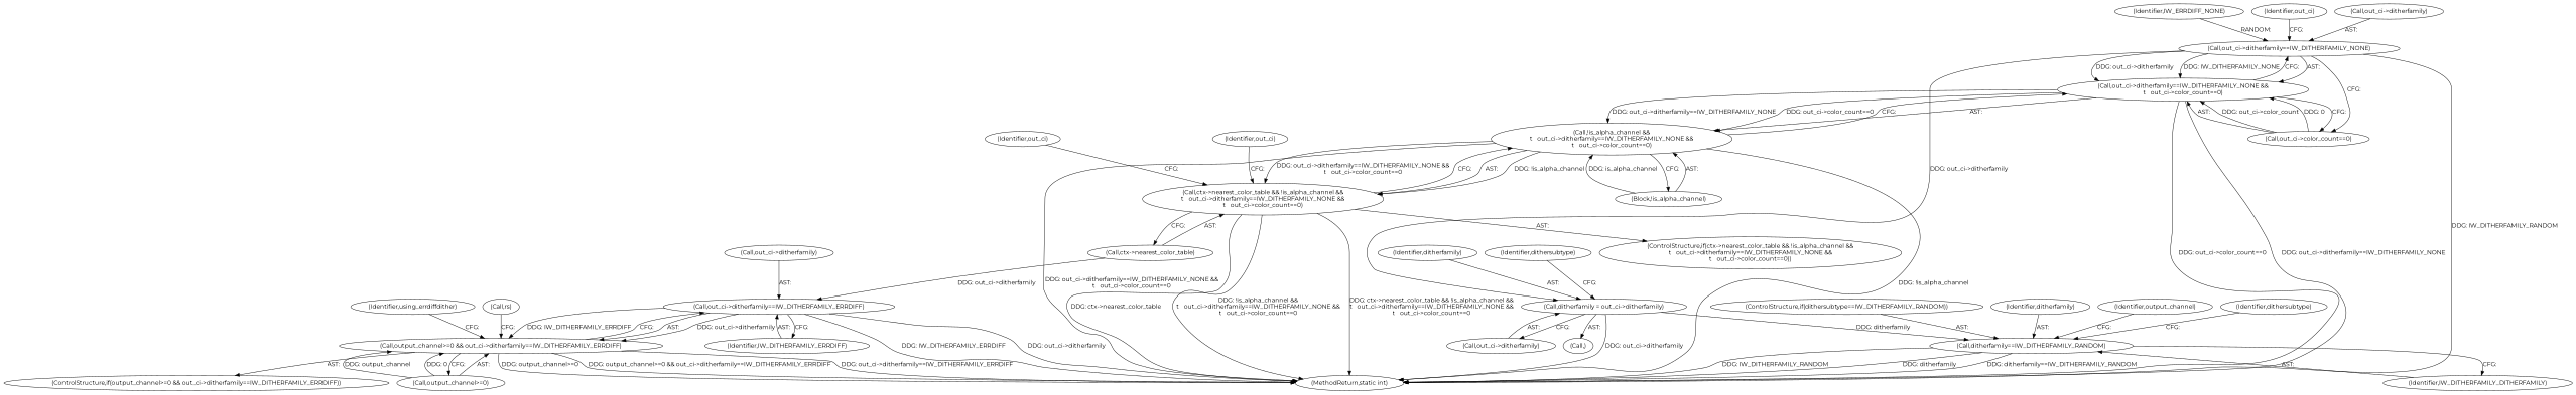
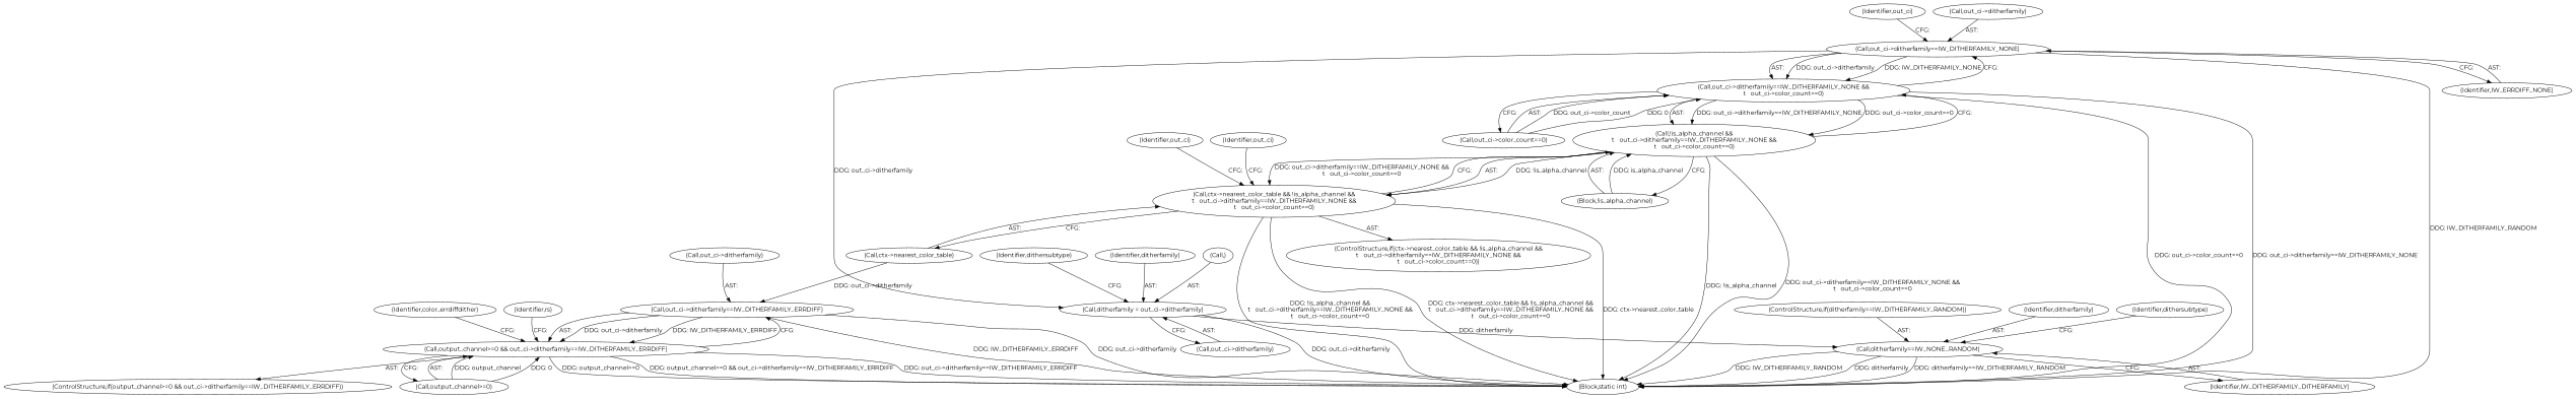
  digraph {
    fontname=Montserrat
    node [fontname=Montserrat]
    edge [fontname=Montserrat]
    n1 [label="(Call,out_ci->ditherfamily==IW_DITHERFAMILY_NONE)"]
    n2 [label="(Call,out_ci->ditherfamily==IW_DITHERFAMILY_NONE &&\n\t   out_ci->color_count==0)"]
    n3 [label="(Call,ditherfamily = out_ci->ditherfamily)"]
-   n4 [label="(MethodReturn,static int)"]
+   n4 [label="(Block,static int)"]
    n5 [label="(Identifier,IW_ERRDIFF_NONE)"]
    n6 [label="(Call,!is_alpha_channel &&\n\t   out_ci->ditherfamily==IW_DITHERFAMILY_NONE &&\n\t   out_ci->color_count==0)"]
    n7 [label="(Call,out_ci->color_count==0)"]
-   n8 [label="(Call,ditherfamily==IW_DITHERFAMILY_RANDOM)"]
+   n8 [label="(Call,ditherfamily==IW_NONE_RANDOM)"]
    n9 [label="(Call,out_ci->ditherfamily)"]
    n10 [label="(Call,)"]
    n11 [label="(Call,out_ci->ditherfamily==IW_DITHERFAMILY_ERRDIFF)"]
    n12 [label="(Call,output_channel>=0 && out_ci->ditherfamily==IW_DITHERFAMILY_ERRDIFF)"]
-   n13 [label="(Identifier,IW_DITHERFAMILY_ERRDIFF)"]
    n14 [label="(Call,ctx->nearest_color_table && !is_alpha_channel &&\n\t   out_ci->ditherfamily==IW_DITHERFAMILY_NONE &&\n\t   out_ci->color_count==0)"]
    n15 [label="(Block,!is_alpha_channel)"]
    n16 [label="(Call,ctx->nearest_color_table)"]
    n17 [label="(ControlStructure,if(ctx->nearest_color_table && !is_alpha_channel &&\n\t   out_ci->ditherfamily==IW_DITHERFAMILY_NONE &&\n\t   out_ci->color_count==0))"]
    n18 [label="(Identifier,IW_DITHERFAMILY_DITHERFAMILY)"]
-   n19 [label="(ControlStructure,if(dithersubtype==IW_DITHERFAMILY_RANDOM))"]
+   n19 [label="(ControlStructure,if(ditherfamily==IW_DITHERFAMILY_RANDOM))"]
    n20 [label="(ControlStructure,if(output_channel>=0 && out_ci->ditherfamily==IW_DITHERFAMILY_ERRDIFF))"]
    n21 [label="(Call,output_channel>=0)"]
    n22 [label="(Identifier,out_ci)"]
    n23 [label="(Identifier,out_ci)"]
    n24 [label="(Identifier,out_ci)"]
    n25 [label="(Identifier,ditherfamily)"]
    n26 [label="(Call,out_ci->ditherfamily)"]
    n27 [label="(Identifier,dithersubtype)"]
-   n28 [label="(Identifier,using_errdiffdither)"]
-   n29 [label="(Identifier,output_channel)"]
+   n28 [label="(Identifier,color_errdiffdither)"]
    n30 [label="(Call,out_ci->ditherfamily)"]
    n31 [label="(Identifier,dithersubtype)"]
-   n32 [label="(Call,rs)"]
+   n32 [label="(Identifier,rs)"]
    n33 [label="(Identifier,ditherfamily)"]
    n1 -> n2 [label="AST: "]
    n1 -> n2 [label="DDG: out_ci->ditherfamily"]
    n1 -> n2 [label="DDG: IW_DITHERFAMILY_NONE"]
    n1 -> n3 [label="DDG: out_ci->ditherfamily"]
    n1 -> n4 [label="DDG: IW_DITHERFAMILY_RANDOM"]
-   n1 -> n7 [label="CFG: "]
+   n1 -> n5 [label="CFG: "]
    n2 -> n1 [label="CFG: "]
    n2 -> n4 [label="DDG: out_ci->color_count==0"]
    n2 -> n4 [label="DDG: out_ci->ditherfamily==IW_DITHERFAMILY_NONE"]
    n2 -> n6 [label="AST: "]
    n2 -> n6 [label="DDG: out_ci->ditherfamily==IW_DITHERFAMILY_NONE"]
    n2 -> n6 [label="DDG: out_ci->color_count==0"]
    n2 -> n7 [label="CFG: "]
    n3 -> n4 [label="DDG: out_ci->ditherfamily"]
    n3 -> n8 [label="DDG: ditherfamily"]
    n3 -> n9 [label="CFG: "]
-   n3 -> n10 [label="AST: "]
-   n5 -> n1 [label="RANDOM: "]
+   n10 -> n3 [label="AST: "]
+   n5 -> n1 [label="AST: "]
    n6 -> n2 [label="CFG: "]
    n6 -> n4 [label="DDG: !is_alpha_channel"]
    n6 -> n4 [label="DDG: out_ci->ditherfamily==IW_DITHERFAMILY_NONE &&\n\t   out_ci->color_count==0"]
    n6 -> n14 [label="AST: "]
    n6 -> n14 [label="DDG: !is_alpha_channel"]
    n6 -> n14 [label="DDG: out_ci->ditherfamily==IW_DITHERFAMILY_NONE &&\n\t   out_ci->color_count==0"]
    n6 -> n15 [label="CFG: "]
    n7 -> n2 [label="AST: "]
    n7 -> n2 [label="DDG: out_ci->color_count"]
    n7 -> n2 [label="DDG: 0"]
    n8 -> n4 [label="DDG: ditherfamily"]
    n8 -> n4 [label="DDG: ditherfamily==IW_DITHERFAMILY_RANDOM"]
    n8 -> n4 [label="DDG: IW_DITHERFAMILY_RANDOM"]
    n8 -> n18 [label="CFG: "]
    n9 -> n3 [label="AST: "]
    n11 -> n4 [label="DDG: out_ci->ditherfamily"]
    n11 -> n4 [label="DDG: IW_DITHERFAMILY_ERRDIFF"]
    n11 -> n12 [label="AST: "]
    n11 -> n12 [label="DDG: out_ci->ditherfamily"]
    n11 -> n12 [label="DDG: IW_DITHERFAMILY_ERRDIFF"]
-   n11 -> n13 [label="CFG: "]
    n12 -> n4 [label="DDG: output_channel>=0"]
    n12 -> n4 [label="DDG: output_channel>=0 && out_ci->ditherfamily==IW_DITHERFAMILY_ERRDIFF"]
    n12 -> n4 [label="DDG: out_ci->ditherfamily==IW_DITHERFAMILY_ERRDIFF"]
    n12 -> n11 [label="CFG: "]
    n12 -> n20 [label="AST: "]
    n12 -> n21 [label="CFG: "]
-   n13 -> n11 [label="AST: "]
    n14 -> n4 [label="DDG: ctx->nearest_color_table"]
    n14 -> n4 [label="DDG: !is_alpha_channel &&\n\t   out_ci->ditherfamily==IW_DITHERFAMILY_NONE &&\n\t   out_ci->color_count==0"]
    n14 -> n4 [label="DDG: ctx->nearest_color_table && !is_alpha_channel &&\n\t   out_ci->ditherfamily==IW_DITHERFAMILY_NONE &&\n\t   out_ci->color_count==0"]
    n14 -> n6 [label="CFG: "]
    n14 -> n16 [label="CFG: "]
    n14 -> n17 [label="AST: "]
    n15 -> n6 [label="AST: "]
    n15 -> n6 [label="DDG: is_alpha_channel"]
    n16 -> n11 [label="DDG: out_ci->ditherfamily"]
    n16 -> n14 [label="AST: "]
    n18 -> n8 [label="AST: "]
    n19 -> n8 [label="AST: "]
    n21 -> n12 [label="AST: "]
    n21 -> n12 [label="DDG: output_channel"]
    n21 -> n12 [label="DDG: 0"]
    n22 -> n14 [label="CFG: "]
    n23 -> n14 [label="CFG: "]
    n24 -> n1 [label="CFG: "]
    n25 -> n8 [label="AST: "]
    n26 -> n1 [label="AST: "]
    n27 -> n3 [label="CFG: "]
    n28 -> n12 [label="CFG: "]
-   n29 -> n8 [label="CFG: "]
    n30 -> n11 [label="AST: "]
    n31 -> n8 [label="CFG: "]
    n32 -> n12 [label="CFG: "]
    n33 -> n3 [label="AST: "]
  }
